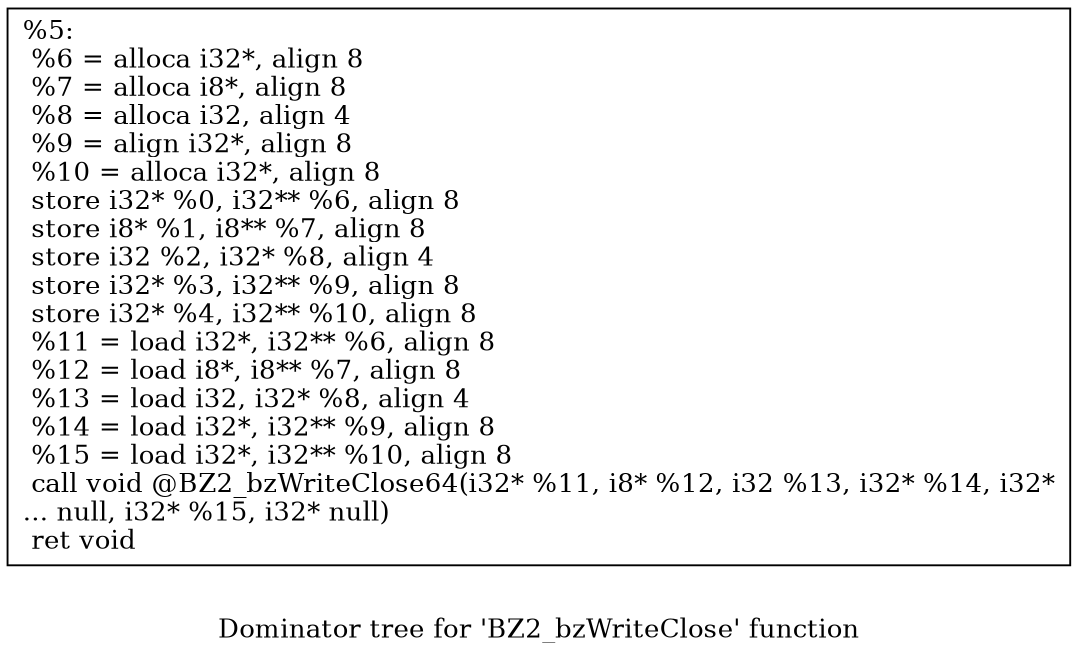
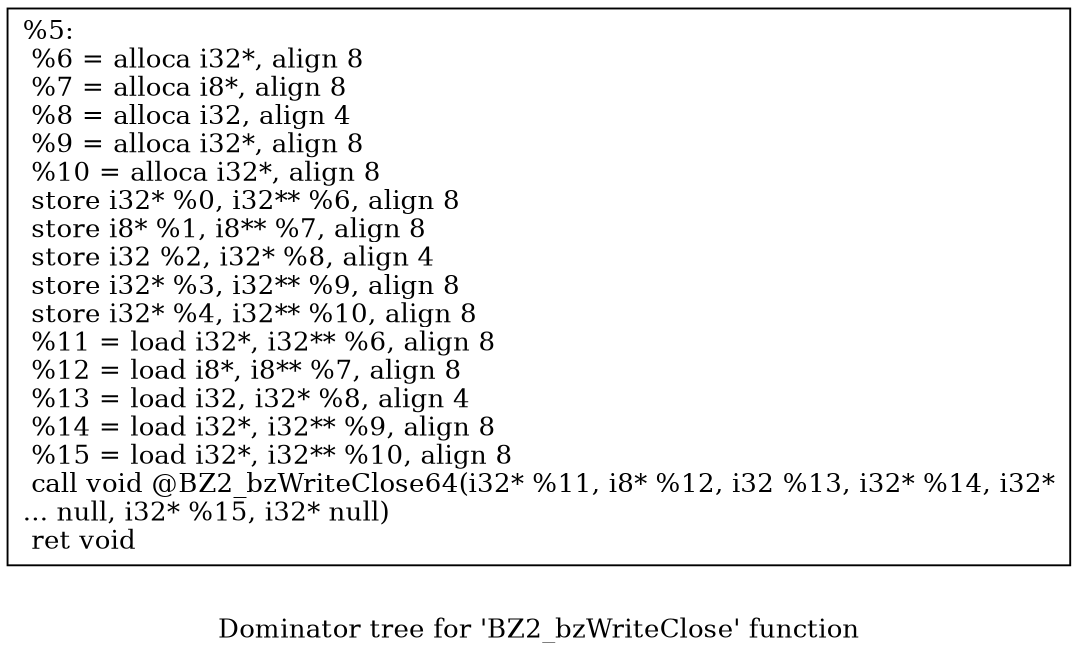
  digraph {
    label="Dominator tree for 'BZ2_bzWriteClose' function"
-   n1 [label="{%5:\l  %6 = alloca i32*, align 8\l  %7 = alloca i8*, align 8\l  %8 = alloca i32, align 4\l  %9 = align i32*, align 8\l  %10 = alloca i32*, align 8\l  store i32* %0, i32** %6, align 8\l  store i8* %1, i8** %7, align 8\l  store i32 %2, i32* %8, align 4\l  store i32* %3, i32** %9, align 8\l  store i32* %4, i32** %10, align 8\l  %11 = load i32*, i32** %6, align 8\l  %12 = load i8*, i8** %7, align 8\l  %13 = load i32, i32* %8, align 4\l  %14 = load i32*, i32** %9, align 8\l  %15 = load i32*, i32** %10, align 8\l  call void @BZ2_bzWriteClose64(i32* %11, i8* %12, i32 %13, i32* %14, i32*\l... null, i32* %15, i32* null)\l  ret void\l}" shape=record]
+   n1 [label="{%5:\l  %6 = alloca i32*, align 8\l  %7 = alloca i8*, align 8\l  %8 = alloca i32, align 4\l  %9 = alloca i32*, align 8\l  %10 = alloca i32*, align 8\l  store i32* %0, i32** %6, align 8\l  store i8* %1, i8** %7, align 8\l  store i32 %2, i32* %8, align 4\l  store i32* %3, i32** %9, align 8\l  store i32* %4, i32** %10, align 8\l  %11 = load i32*, i32** %6, align 8\l  %12 = load i8*, i8** %7, align 8\l  %13 = load i32, i32* %8, align 4\l  %14 = load i32*, i32** %9, align 8\l  %15 = load i32*, i32** %10, align 8\l  call void @BZ2_bzWriteClose64(i32* %11, i8* %12, i32 %13, i32* %14, i32*\l... null, i32* %15, i32* null)\l  ret void\l}" shape=record]
  }
